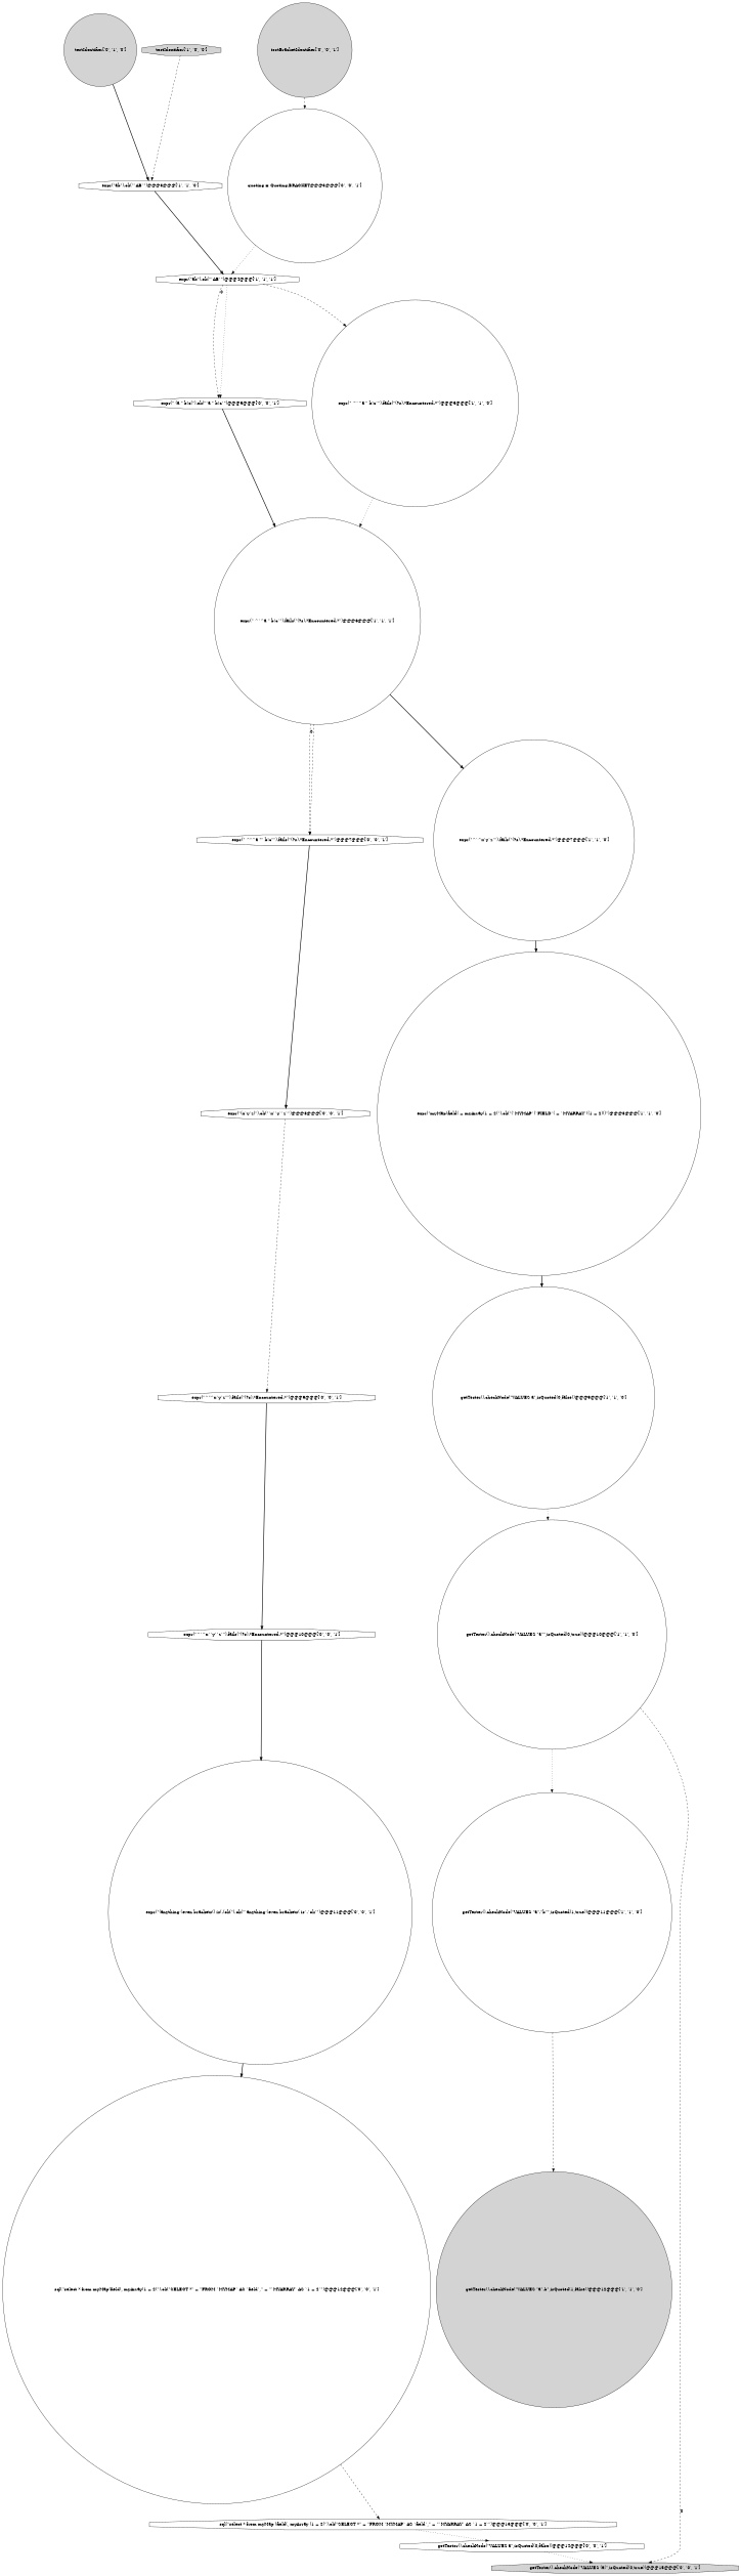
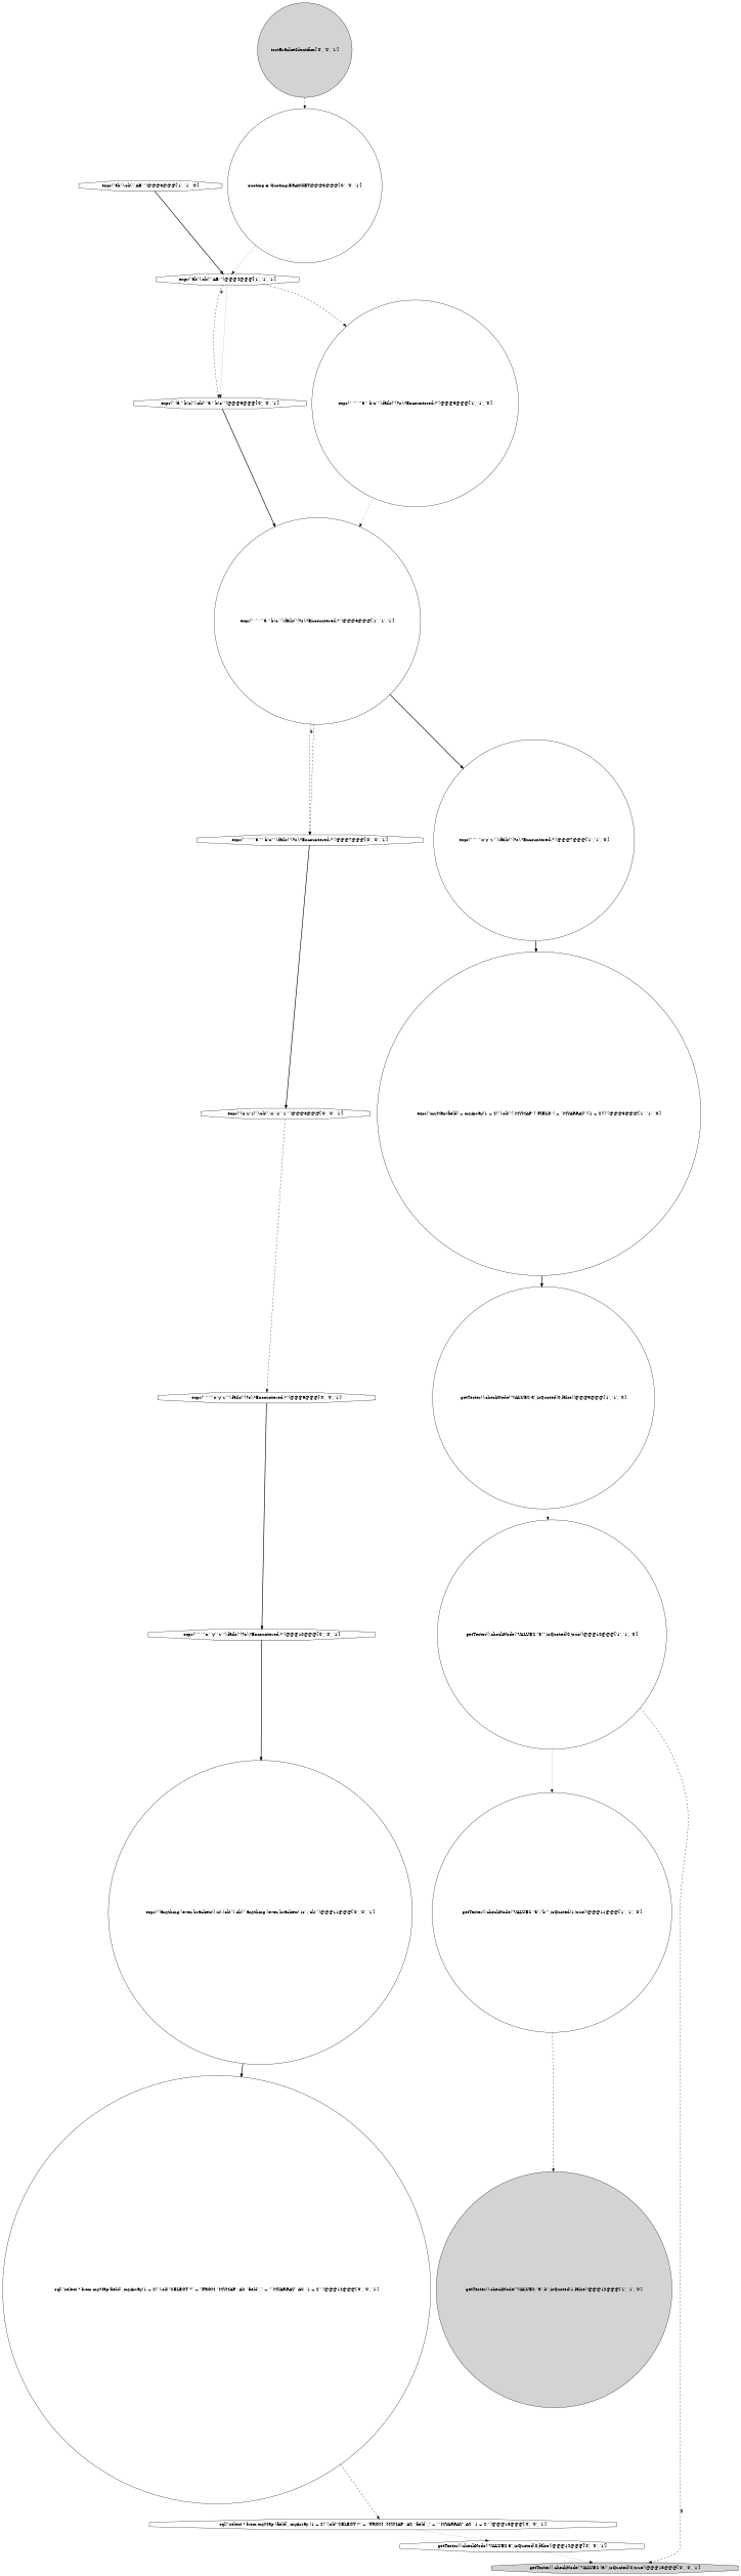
  digraph {
    node [fillcolor=white shape=circle style=filled]
    edge [style=dashed]
    n1 [label="expr(\"(x`y`z(\").ok(\"`x``y``z`\")@@@8@@@['0', '0', '1']" shape=octagon]
    n2 [label="expr(\"^\"^x`y`z\"\").fails(\"(?s).*Encountered.*\")@@@9@@@['0', '0', '1']" shape=octagon]
    n3 [label="expr(\"^`^x``y``z`\").fails(\"(?s).*Encountered.*\")@@@10@@@['0', '0', '1']" shape=octagon]
-   n4 [fillcolor=lightgray label="testIdentifier['0', '1', '0']"]
    n5 [label="expr(\"ab\").ok(\"`AB`\")@@@3@@@['1', '1', '0']" shape=octagon]
    n6 [label="expr(\"ab\").ok(\"`AB`\")@@@4@@@['1', '1', '1']" shape=octagon]
    n7 [label="expr(\"myMap(field( + myArray(1 + 2(\").ok(\"(`MYMAP`(`FIELD`( + `MYARRAY`((1 + 2)()\")@@@8@@@['1', '1', '0']"]
    n8 [label="getTester().checkNode(\"VALUES a\",isQuoted(0,false))@@@9@@@['1', '1', '0']"]
    n9 [label="getTester().checkNode(\"VALUES \"a\"\",isQuoted(0,true))@@@10@@@['1', '1', '0']"]
    n10 [label="expr(\" ^\"^a \"\" b!c\"\").fails(\"(?s).*Encountered.*\")@@@7@@@['0', '0', '1']" shape=octagon]
    n11 [label="getTester().checkNode(\"VALUES \"a\".\"b\"\",isQuoted(1,true))@@@11@@@['1', '1', '0']"]
    n12 [fillcolor=lightgray label="getTester().checkNode(\"VALUES (a(\",isQuoted(0,true))@@@15@@@['0', '0', '1']" shape=octagon]
    n13 [fillcolor=lightgray label="getTester().checkNode(\"VALUES \"a\".b\",isQuoted(1,false))@@@12@@@['1', '1', '0']"]
    n14 [label="expr(\"(anything (even brackets(( is(.(ok(\").ok(\"`anything (even brackets( is`.`ok`\")@@@11@@@['0', '0', '1']"]
    n15 [label="sql(\"select * from myMap(field(, myArray(1 + 2(\").ok(\"SELECT *\" + \"FROM `MYMAP` AS `field`,\" + \"`MYARRAY` AS `1 + 2`\")@@@12@@@['0', '0', '1']"]
    n16 [label="sql(\"select * from myMap (field(, myArray (1 + 2(\").ok(\"SELECT *\" + \"FROM `MYMAP` AS `field`,\" + \"`MYARRAY` AS `1 + 2`\")@@@13@@@['0', '0', '1']" shape=octagon]
    n17 [label="expr(\" ^`^a \" b!c`\").fails(\"(?s).*Encountered.*\")@@@6@@@['1', '1', '1']"]
    n18 [label="expr(\"^`^x`y`z`\").fails(\"(?s).*Encountered.*\")@@@7@@@['1', '1', '0']"]
    n19 [label="expr(\" (a \" b!c(\").ok(\"`a \" b!c`\")@@@5@@@['0', '0', '1']" shape=octagon]
    n20 [label="getTester().checkNode(\"VALUES a\",isQuoted(0,false))@@@14@@@['0', '0', '1']" shape=octagon]
    n21 [label="expr(\" ^`^a \" b!c`\").fails(\"(?s).*Encountered.*\")@@@5@@@['1', '1', '0']"]
    n22 [label="quoting = Quoting.BRACKET@@@3@@@['0', '0', '1']"]
    n23 [fillcolor=lightgray label="testBracketIdentifier['0', '0', '1']"]
-   n24 [fillcolor=lightgray label="testIdentifier['1', '0', '0']" shape=octagon]
    n1 -> n2
    n2 -> n3 [style=bold]
    n3 -> n14 [style=bold]
-   n4 -> n5 [style=bold]
    n5 -> n6 [style=bold]
    n6 -> n19 [label=0]
    n6 -> n19 [style=dotted]
    n6 -> n21
    n7 -> n8 [style=bold]
    n8 -> n9 [style=dotted]
    n9 -> n11 [style=dotted]
    n9 -> n12 [label=0]
    n10 -> n1 [style=bold]
    n11 -> n13
    n14 -> n15 [style=bold]
    n15 -> n16
    n16 -> n20 [style=dotted]
    n17 -> n10 [label=0]
    n17 -> n10
    n17 -> n18 [style=bold]
    n18 -> n7 [style=bold]
    n19 -> n17 [style=bold]
    n20 -> n12 [style=dotted]
    n21 -> n17 [style=dotted]
    n22 -> n6 [style=dotted]
    n23 -> n22
-   n24 -> n5
  }
